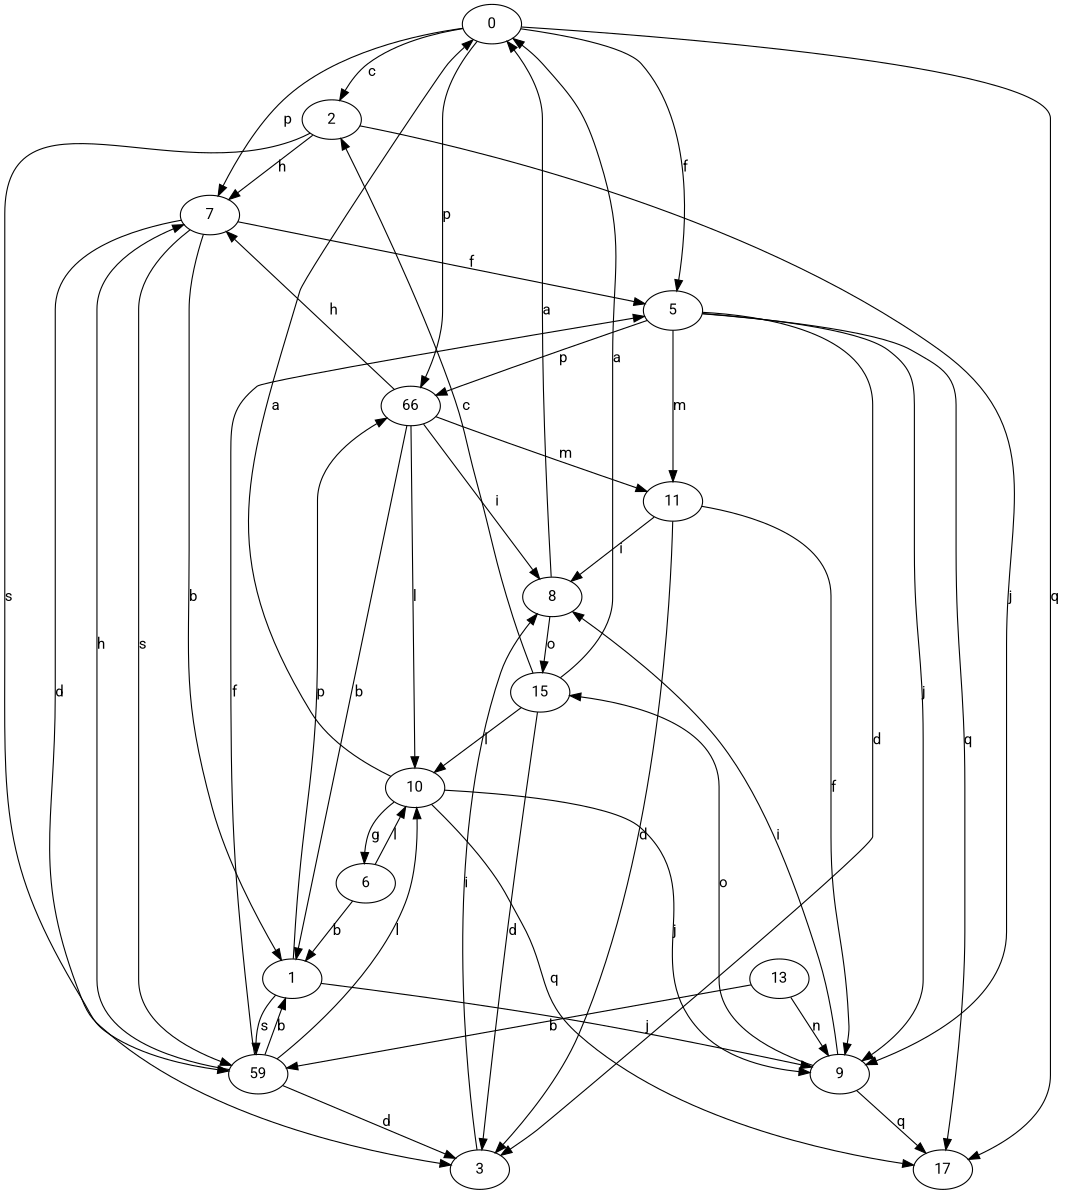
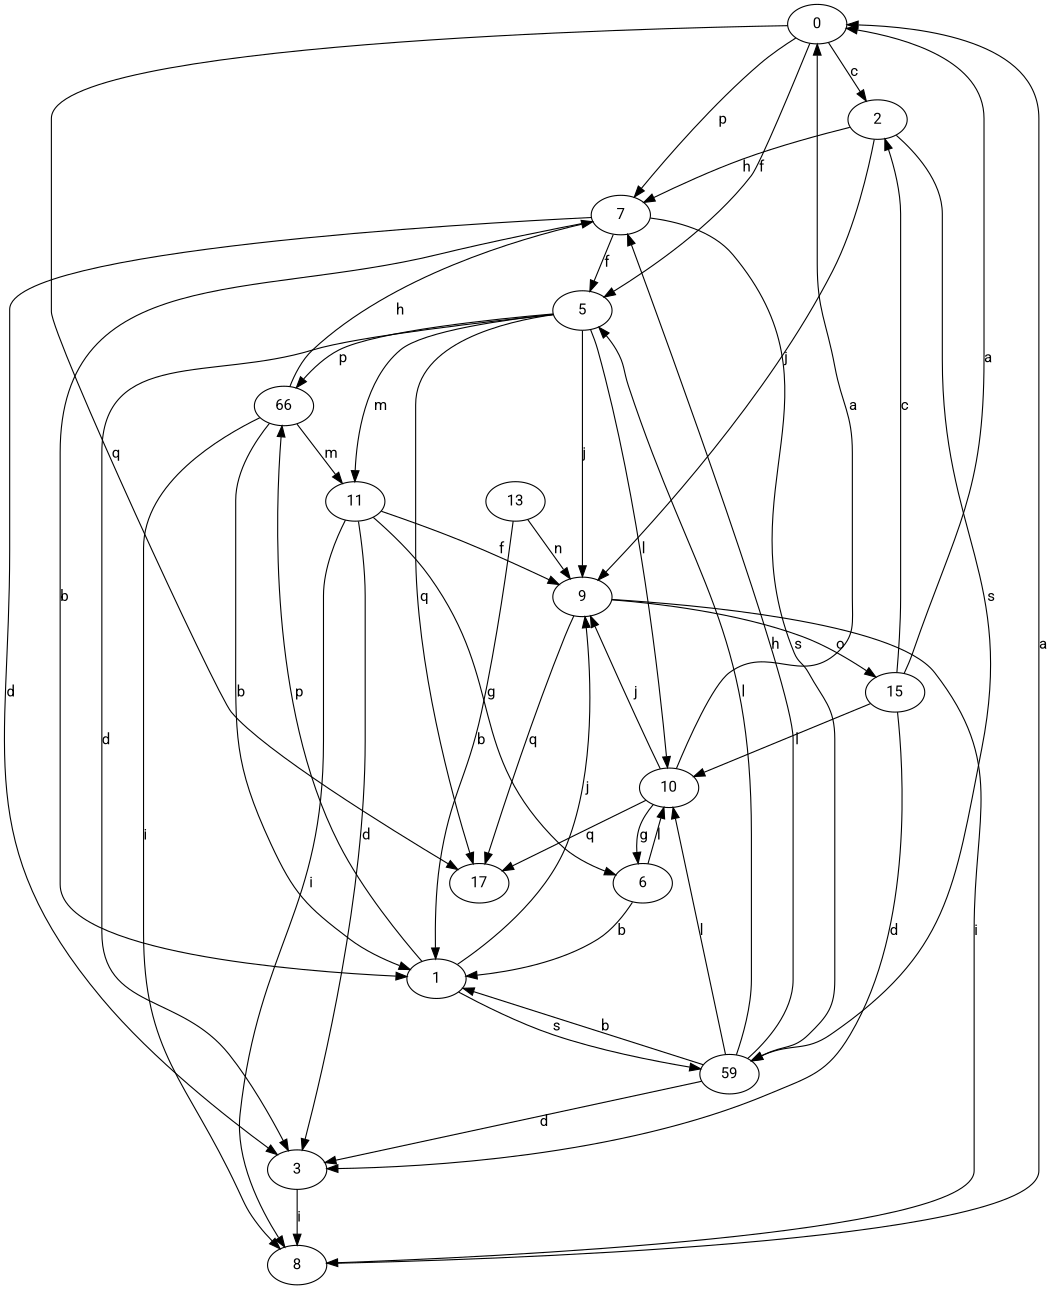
  strict digraph {
    fontname=Roboto
    node [fontname=Roboto]
    edge [fontname=Roboto]
    0
    2
    5
    7
    n5 [label=66]
    17
    9
    n8 [label=59]
    3
    10
    11
    1
    8
    15
    6
    13
    0 -> 2 [label=c]
    0 -> 5 [label=f]
    0 -> 7 [label=p]
-   0 -> n5 [label=p]
    0 -> 17 [label=q]
    2 -> 7 [label=h]
    2 -> 9 [label=j]
    2 -> n8 [label=s]
    5 -> n5 [label=p]
    5 -> 17 [label=q]
    5 -> 9 [label=j]
    5 -> 3 [label=d]
-   n5 -> 10 [label=l]
+   5 -> 10 [label=l]
    5 -> 11 [label=m]
    7 -> 5 [label=f]
    7 -> n8 [label=s]
    7 -> 3 [label=d]
    7 -> 1 [label=b]
    n5 -> 7 [label=h]
    n5 -> 11 [label=m]
    n5 -> 1 [label=b]
    n5 -> 8 [label=i]
    9 -> 17 [label=q]
    9 -> 8 [label=i]
    9 -> 15 [label=o]
-   n8 -> 5 [label=f]
+   n8 -> 5 [label=l]
    n8 -> 7 [label=h]
    n8 -> 3 [label=d]
    n8 -> 10 [label=l]
    n8 -> 1 [label=b]
    3 -> 8 [label=i]
    10 -> 0 [label=a]
    10 -> 17 [label=q]
    10 -> 9 [label=j]
    10 -> 6 [label=g]
    11 -> 9 [label=f]
    11 -> 3 [label=d]
    11 -> 8 [label=i]
+   11 -> 6 [label=g]
    1 -> n5 [label=p]
    1 -> 9 [label=j]
    1 -> n8 [label=s]
    8 -> 0 [label=a]
-   8 -> 15 [label=o]
    15 -> 0 [label=a]
    15 -> 2 [label=c]
    15 -> 3 [label=d]
    15 -> 10 [label=l]
    6 -> 10 [label=l]
    6 -> 1 [label=b]
    13 -> 9 [label=n]
-   13 -> n8 [label=b]
+   13 -> 1 [label=b]
  }
